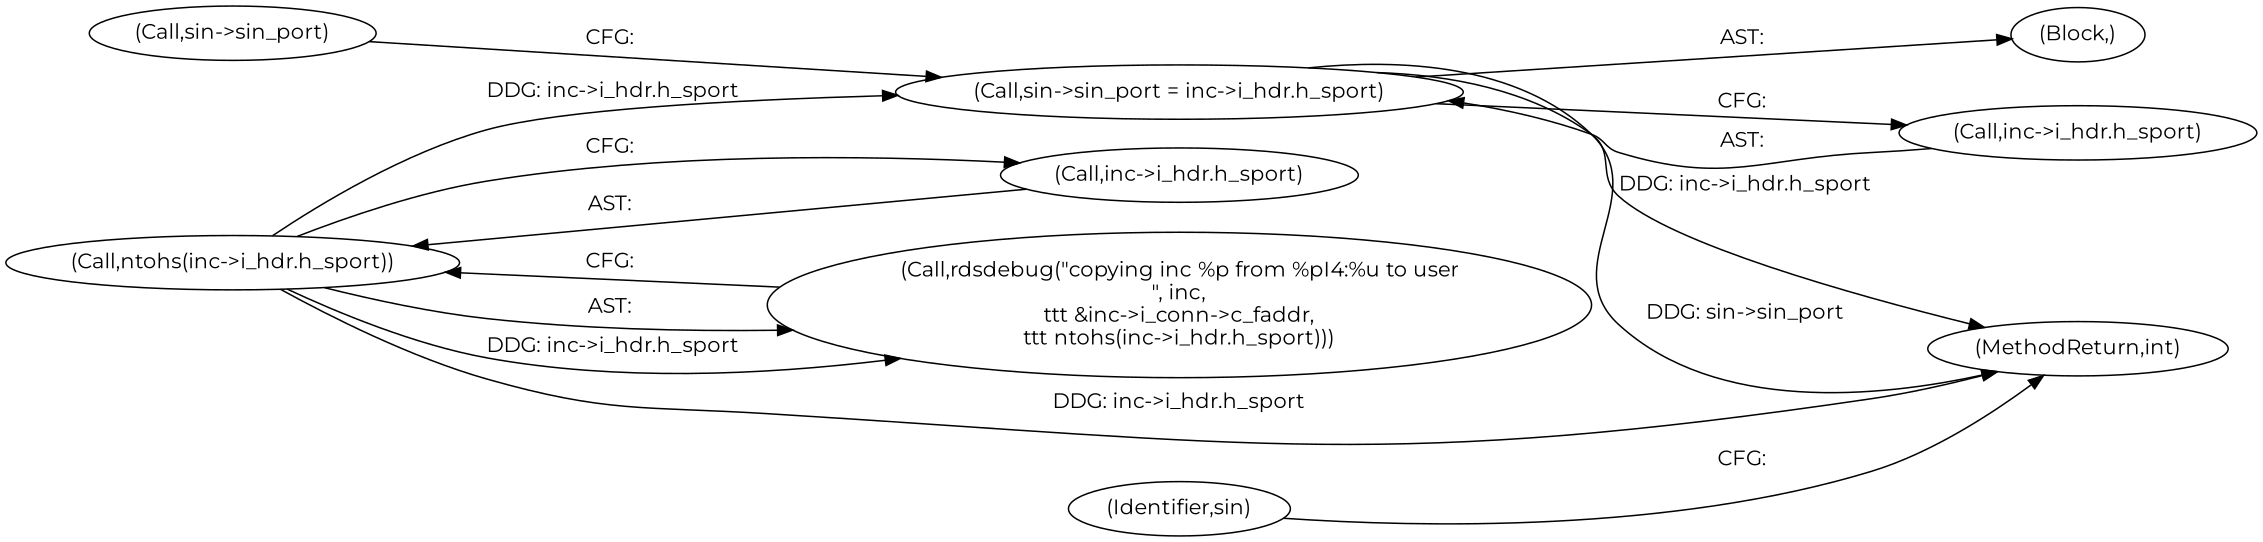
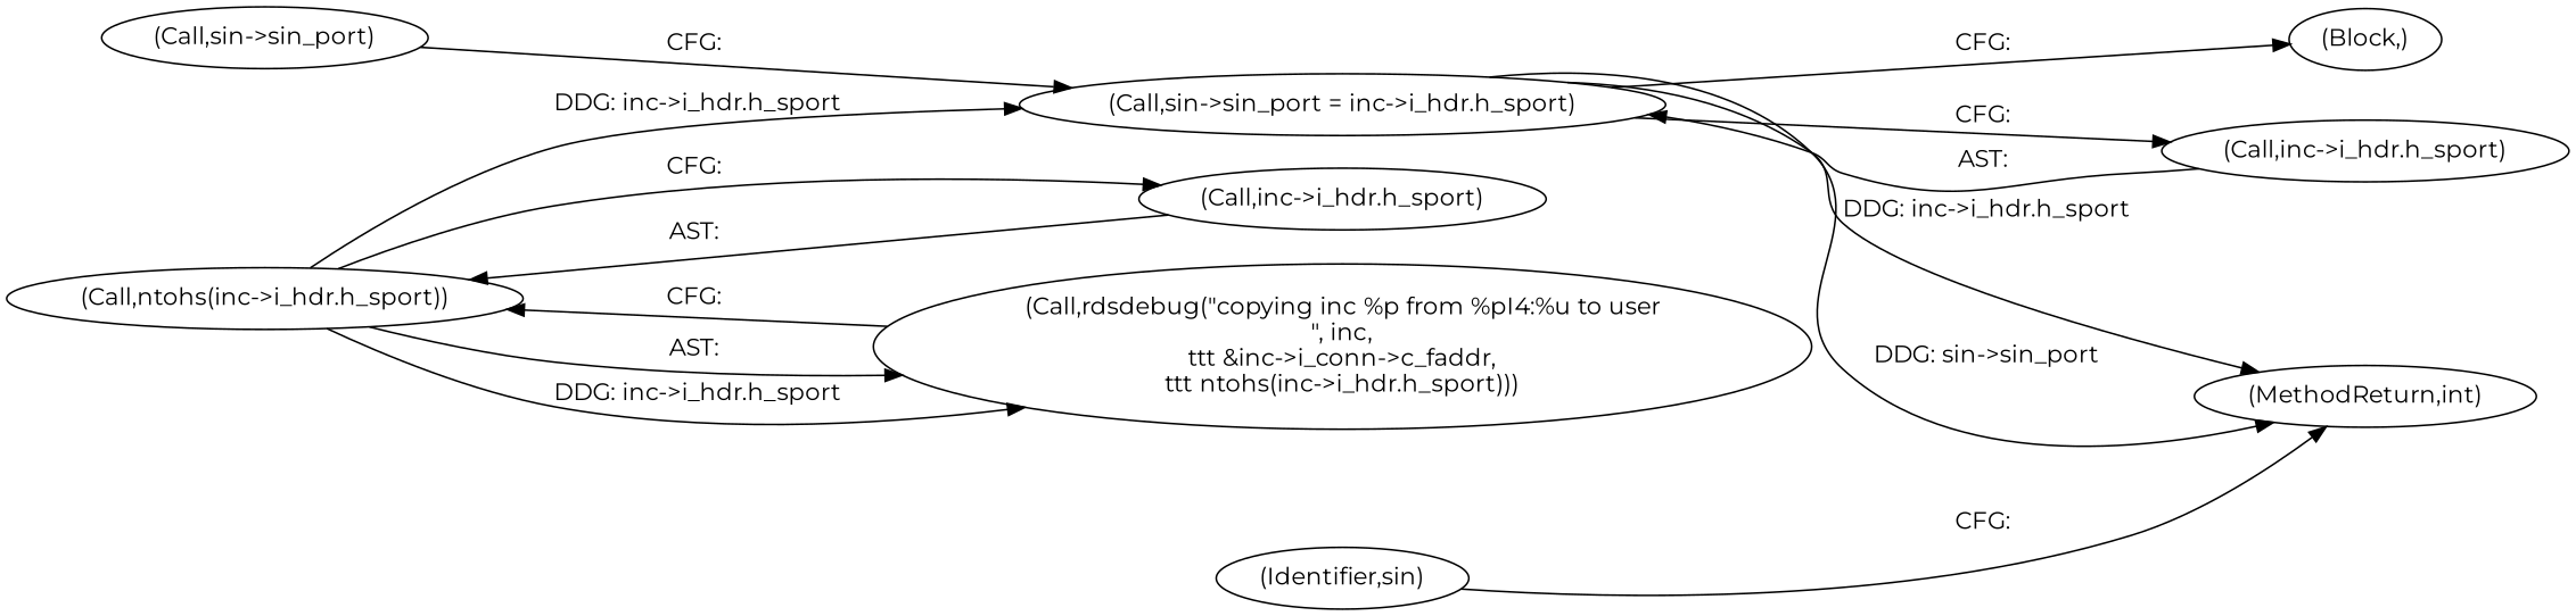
  digraph {
    fontname=Montserrat
    rankdir=LR
    node [fontname=Montserrat]
    edge [fontname=Montserrat]
    n1 [label="(Call,sin->sin_port = inc->i_hdr.h_sport)"]
    n2 [label="(Block,)"]
    n3 [label="(MethodReturn,int)"]
    n4 [label="(Call,inc->i_hdr.h_sport)"]
    n5 [label="(Call,ntohs(inc->i_hdr.h_sport))"]
    n6 [label="(Call,inc->i_hdr.h_sport)"]
    n7 [label="(Call,rdsdebug(\"copying inc %p from %pI4:%u to user\n\", inc,\n\t\t\t &inc->i_conn->c_faddr,\n\t\t\t ntohs(inc->i_hdr.h_sport)))"]
    n8 [label="(Call,sin->sin_port)"]
    n9 [label="(Identifier,sin)"]
-   n1 -> n2 [label="AST: "]
+   n1 -> n2 [label="CFG: "]
    n1 -> n3 [label="DDG: inc->i_hdr.h_sport"]
    n1 -> n3 [label="DDG: sin->sin_port"]
    n1 -> n4 [label="CFG: "]
    n4 -> n1 [label="AST: "]
    n5 -> n1 [label="DDG: inc->i_hdr.h_sport"]
-   n5 -> n3 [label="DDG: inc->i_hdr.h_sport"]
    n5 -> n6 [label="CFG: "]
    n5 -> n7 [label="AST: "]
    n5 -> n7 [label="DDG: inc->i_hdr.h_sport"]
    n6 -> n5 [label="AST: "]
    n7 -> n5 [label="CFG: "]
    n8 -> n1 [label="CFG: "]
    n9 -> n3 [label="CFG: "]
  }
